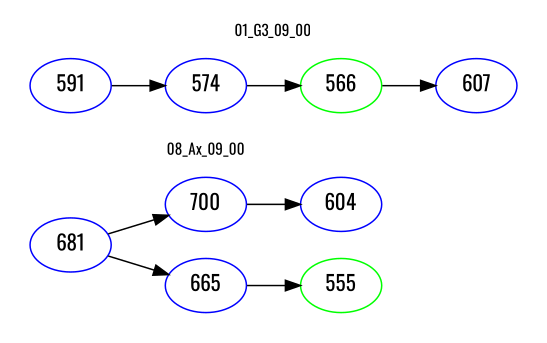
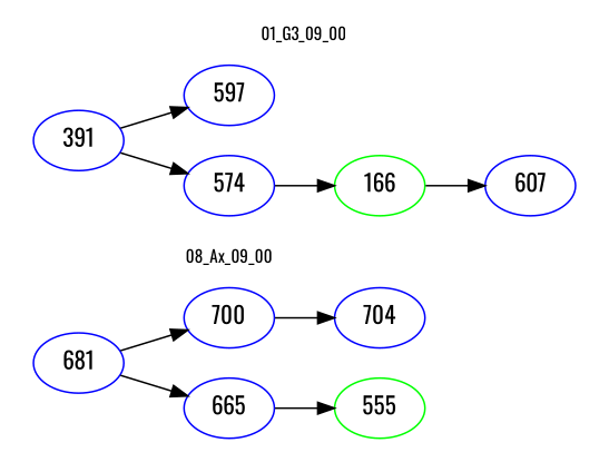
  digraph {
    fontname=Oswald
    rankdir=LR
    node [color=blue fontname=Oswald]
    edge [color=black fontname=Oswald]
    n1 [label=681]
    n2 [label=665]
    n3 [label=700]
    n4 [color=green label=555]
-   n5 [label=604]
-   n6 [label=591]
+   n5 [label=704]
+   n6 [label=391]
    n7 [label=574]
-   n9 [color=green label=566]
+   n8 [label=597]
+   n9 [color=green label=166]
    n10 [label=607]
    subgraph cluster_1 {
      color=white
      fontsize=10
      label="08_Ax_09_00"
      n1
      n2
      n3
      n4
      n5
    }
    subgraph cluster_2 {
      color=white
      fontsize=10
      label="01_G3_09_00"
      n6
      n7
+     n8
      n9
      n10
    }
    n1 -> n2
    n1 -> n3
    n2 -> n4
    n3 -> n5
    n6 -> n7
+   n6 -> n8
    n7 -> n9
    n9 -> n10
  }
